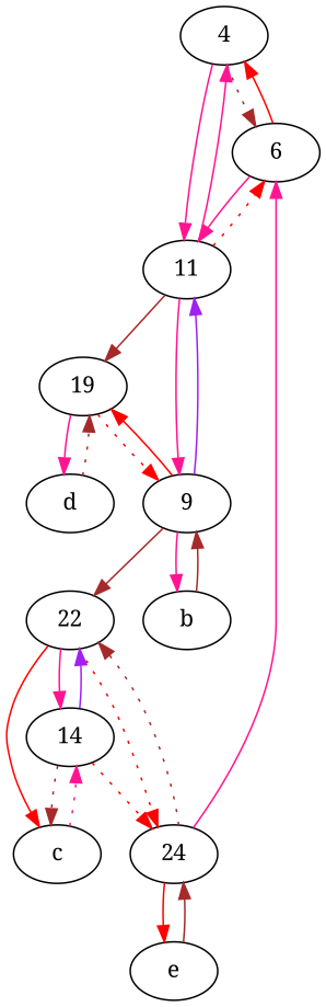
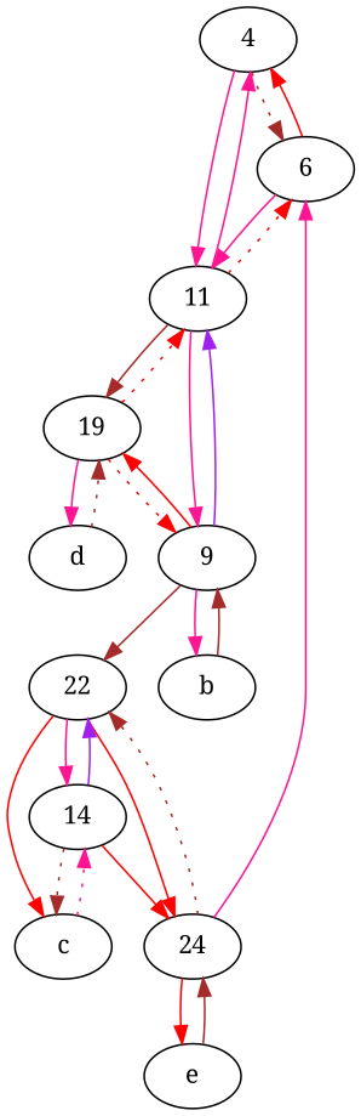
  digraph {
    fontname="Noto Serif"
    node [fontname="Noto Serif"]
    edge [color=deeppink fontname="Noto Serif" style=solid]
    4
    6
    11
    9
    19
    b
    22
    d
    24
    14
    c
    e
    4 -> 6 [color=brown style=dotted]
    4 -> 11
    6 -> 4 [color=red]
    6 -> 11
    11 -> 4
    11 -> 6 [color=red style=dotted]
    11 -> 9
    11 -> 19 [color=brown]
    9 -> 11 [color=purple]
    9 -> 19 [color=red]
    9 -> b
    9 -> 22 [color=brown]
+   19 -> 11 [color=red style=dotted]
    19 -> 9 [color=red style=dotted]
    19 -> d
    b -> 9 [color=brown]
-   22 -> 24 [color=red style=dotted]
+   22 -> 24 [color=red]
    22 -> 14
    22 -> c [color=red]
    d -> 19 [color=brown style=dotted]
    24 -> 6
    24 -> 22 [color=brown style=dotted]
    24 -> e [color=red]
    14 -> 22 [color=purple]
-   14 -> 24 [color=red style=dotted]
+   14 -> 24 [color=red]
    14 -> c [color=brown style=dotted]
    c -> 14 [style=dotted]
    e -> 24 [color=brown]
  }
